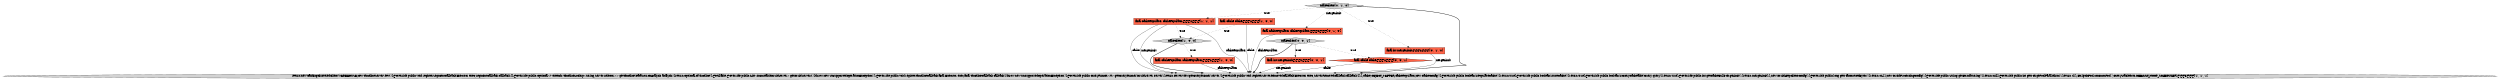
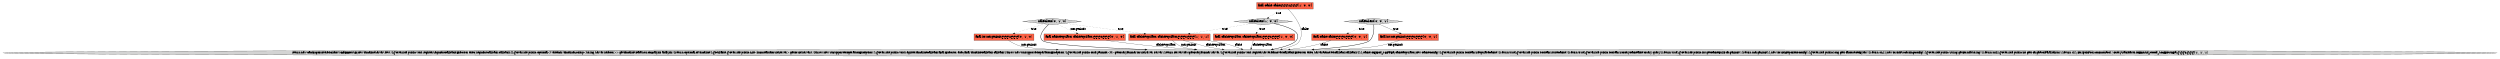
  digraph {
    node [fillcolor=tomato shape=box style=filled]
    edge [style=solid]
    n1 [fillcolor=lightgray label="makeClient['1', '0', '0']" shape=diamond]
    n2 [fillcolor=lightgray label="return new CachingClusteredClient(WAREHOUSE,new TimelineServerView(){@Override public void registerSegmentCallback(Executor exec,SegmentCallback callback){}@Override public Optional<? extends TimelineLookup<String,ServerSelector>> getTimeline(DataSourceAnalysis analysis){return Optional.of(timeline)}@Nullable @Override public List<ImmutableDruidServer> getDruidServers(){throw new UnsupportedOperationException()}@Override public void registerTimelineCallback(final Executor exec,final TimelineCallback callback){throw new UnsupportedOperationException()}@Override public QueryRunner<T> getQueryRunner(DruidServer server){return serverView.getQueryRunner(server)}@Override public void registerServerRemovedCallback(Executor exec,ServerRemovedCallback callback){}},cache,OBJECT_MAPPER,cachePopulator,new CacheConfig(){@Override public boolean isPopulateCache(){return true}@Override public boolean isUseCache(){return true}@Override public boolean isQueryCacheable(Query query){return true}@Override public int getCacheBulkMergeLimit(){return mergeLimit}},new DruidHttpClientConfig(){@Override public long getMaxQueuedBytes(){return 0L}},new DruidProcessingConfig(){@Override public String getFormatString(){return null}@Override public int getMergePoolParallelism(){return 4}},ForkJoinPool.commonPool(),QueryStackTests.DEFAULT_NOOP_SCHEDULER)@@@3@@@['1', '1', '1']" shape=ellipse]
    n3 [label="final CachePopulator cachePopulator@@@2@@@['1', '0', '0']"]
    n4 [label="final CachePopulator cachePopulator@@@2@@@['1', '1', '1']"]
    n5 [label="final Cache cache@@@2@@@['1', '0', '0']"]
    n6 [label="final CachePopulator cachePopulator@@@2@@@['0', '1', '0']"]
    n7 [fillcolor=lightgray label="makeClient['0', '0', '1']" shape=diamond]
    n8 [label="final int mergeLimit@@@2@@@['0', '0', '1']"]
-   n9 [label="final Cache cache@@@2@@@['0', '0', '1']" shape=diamond]
+   n9 [label="final Cache cache@@@2@@@['0', '0', '1']"]
    n10 [label="final int mergeLimit@@@2@@@['0', '1', '0']"]
    n11 [fillcolor=lightgray label="makeClient['0', '1', '0']" shape=diamond]
    n1 -> n2 [style=bold]
    n1 -> n3 [label=true style=dotted]
-   n4 -> n1 [label=true style=dotted]
+   n1 -> n4 [label=true style=dotted]
    n3 -> n2 [label=cachePopulator]
    n4 -> n2 [label=mergeLimit]
    n4 -> n2 [label=cachePopulator]
    n4 -> n2 [label=cache]
    n5 -> n1 [label=true style=dotted]
    n5 -> n2 [label=cache]
    n6 -> n2 [label=cachePopulator]
    n7 -> n2 [style=bold]
    n7 -> n8 [label=true]
    n7 -> n9 [label=true style=dotted]
    n8 -> n2 [label=mergeLimit]
    n9 -> n2 [label=cache]
    n10 -> n2 [label=mergeLimit]
    n11 -> n2 [style=bold]
    n11 -> n4 [label=true style=dotted]
    n11 -> n6 [label=mergeLimit style=dotted]
    n11 -> n10 [label=true style=dotted]
  }
